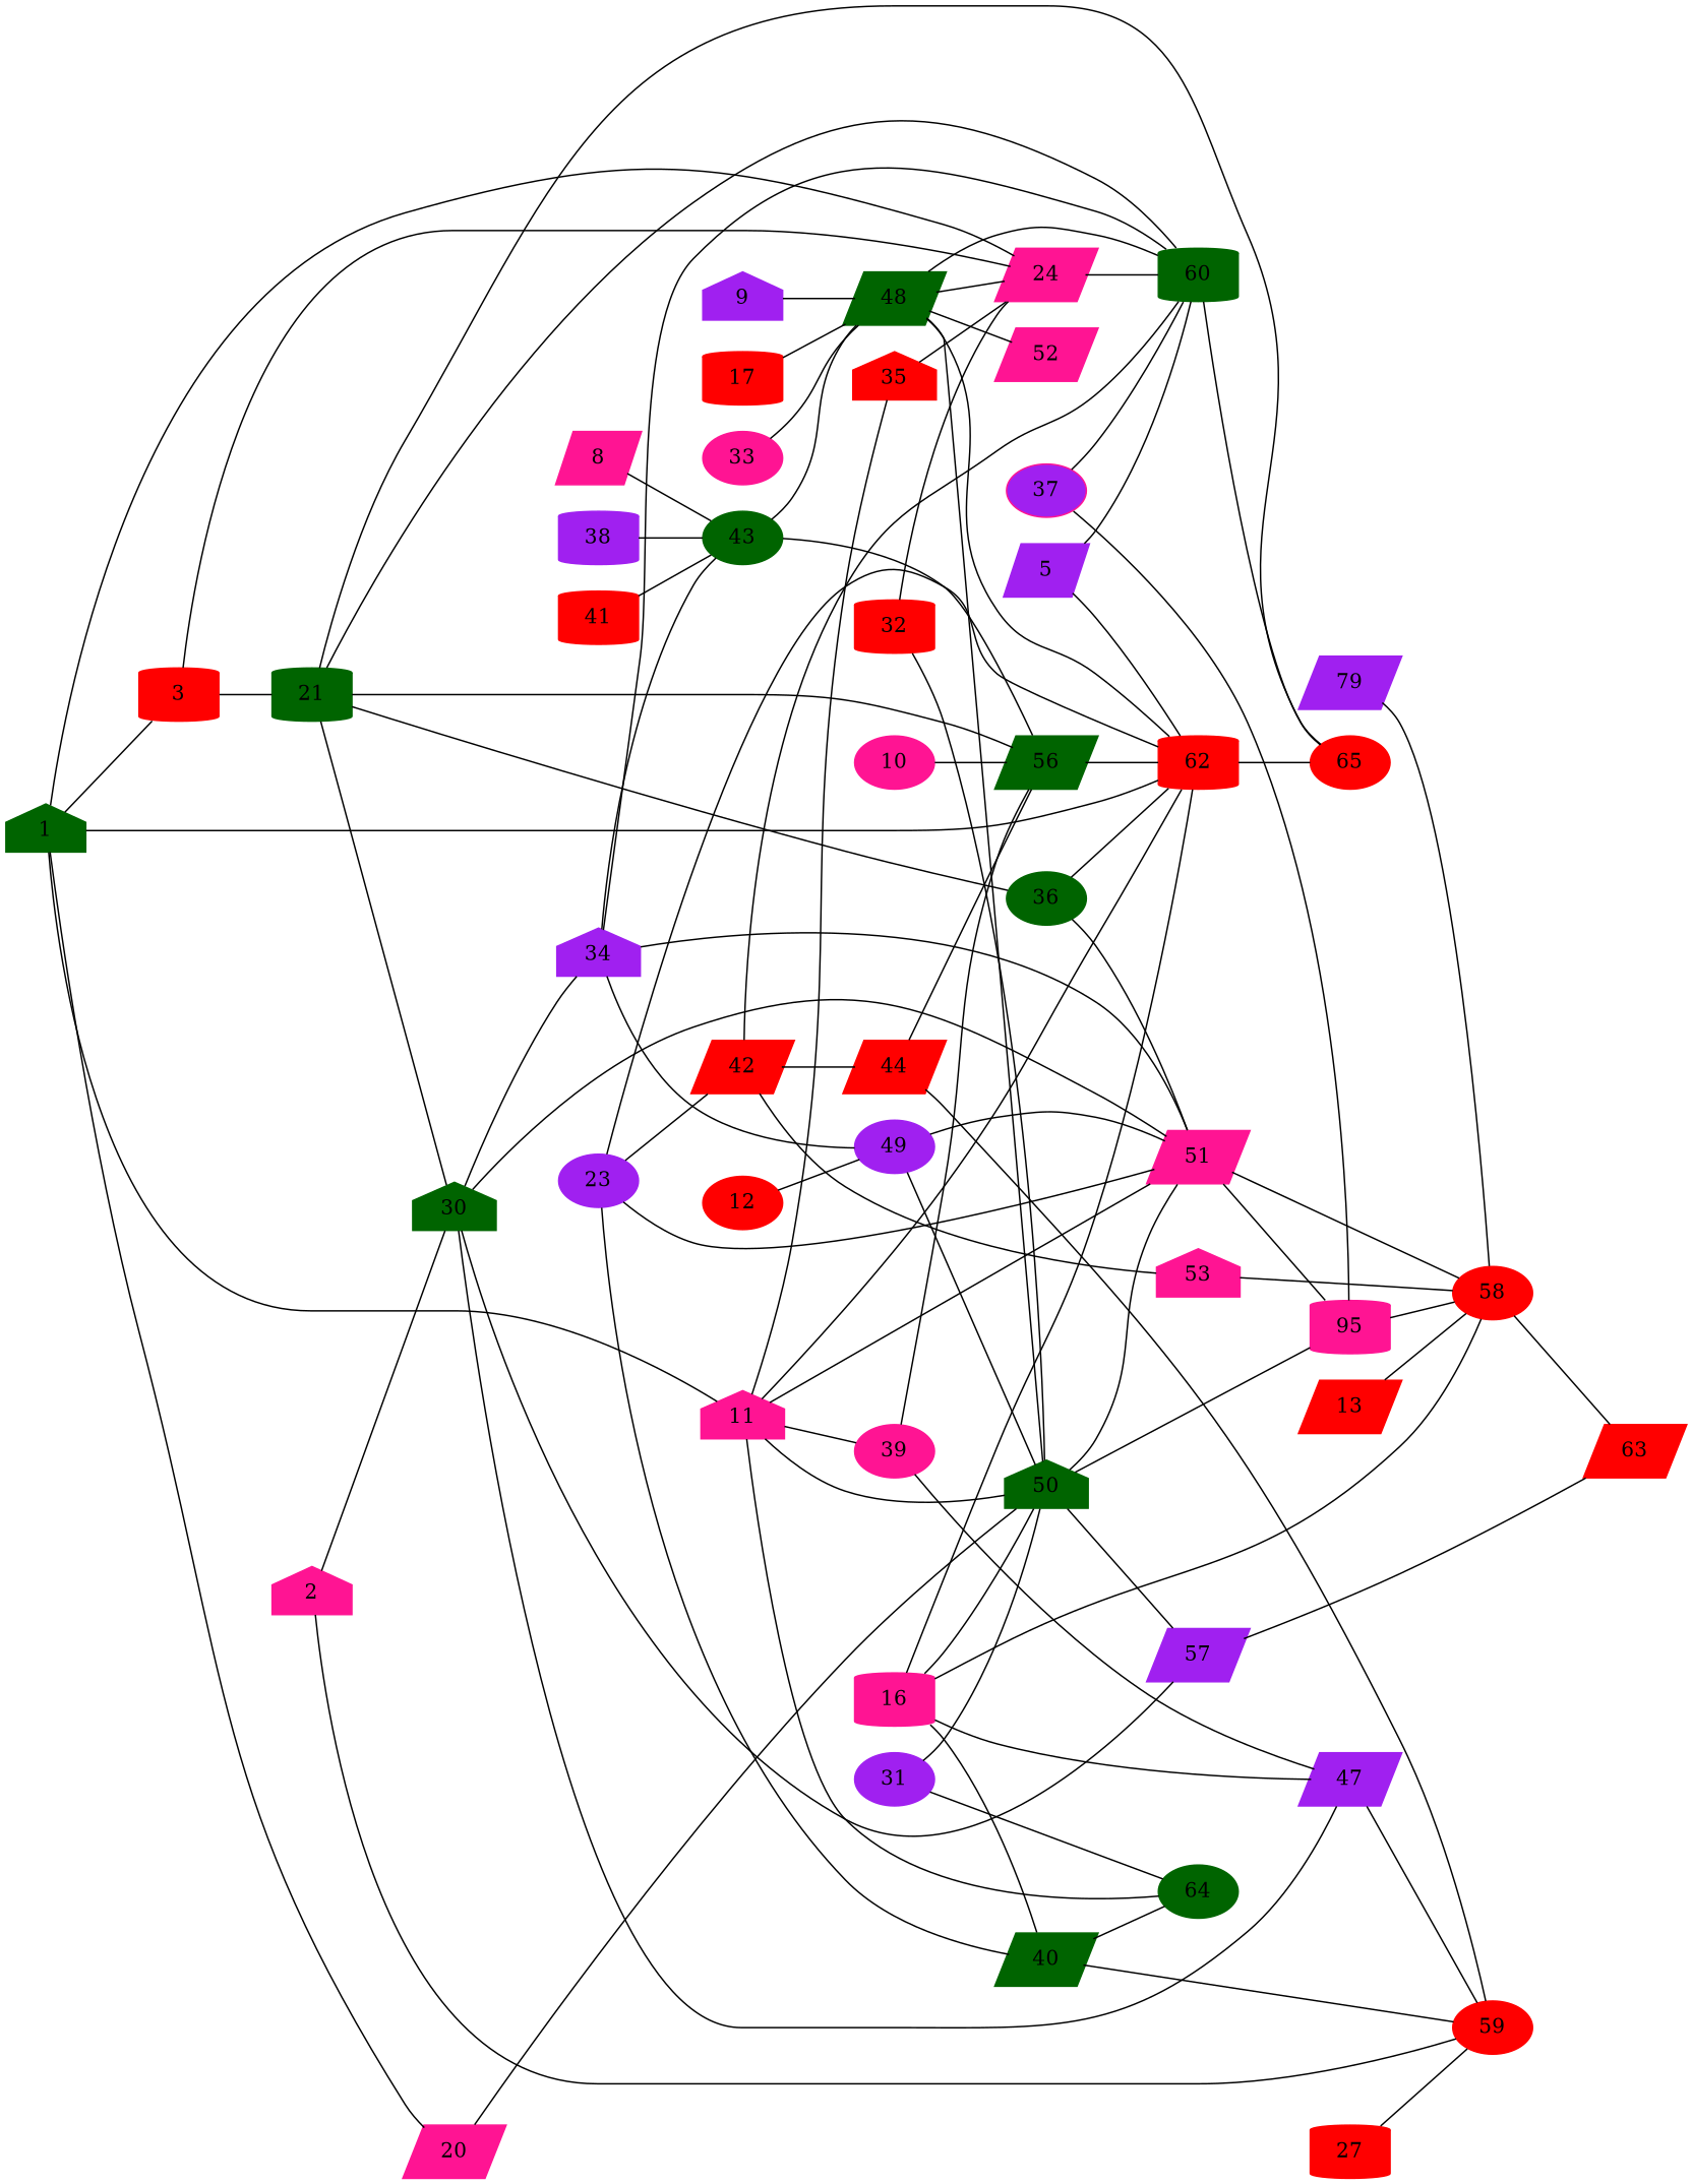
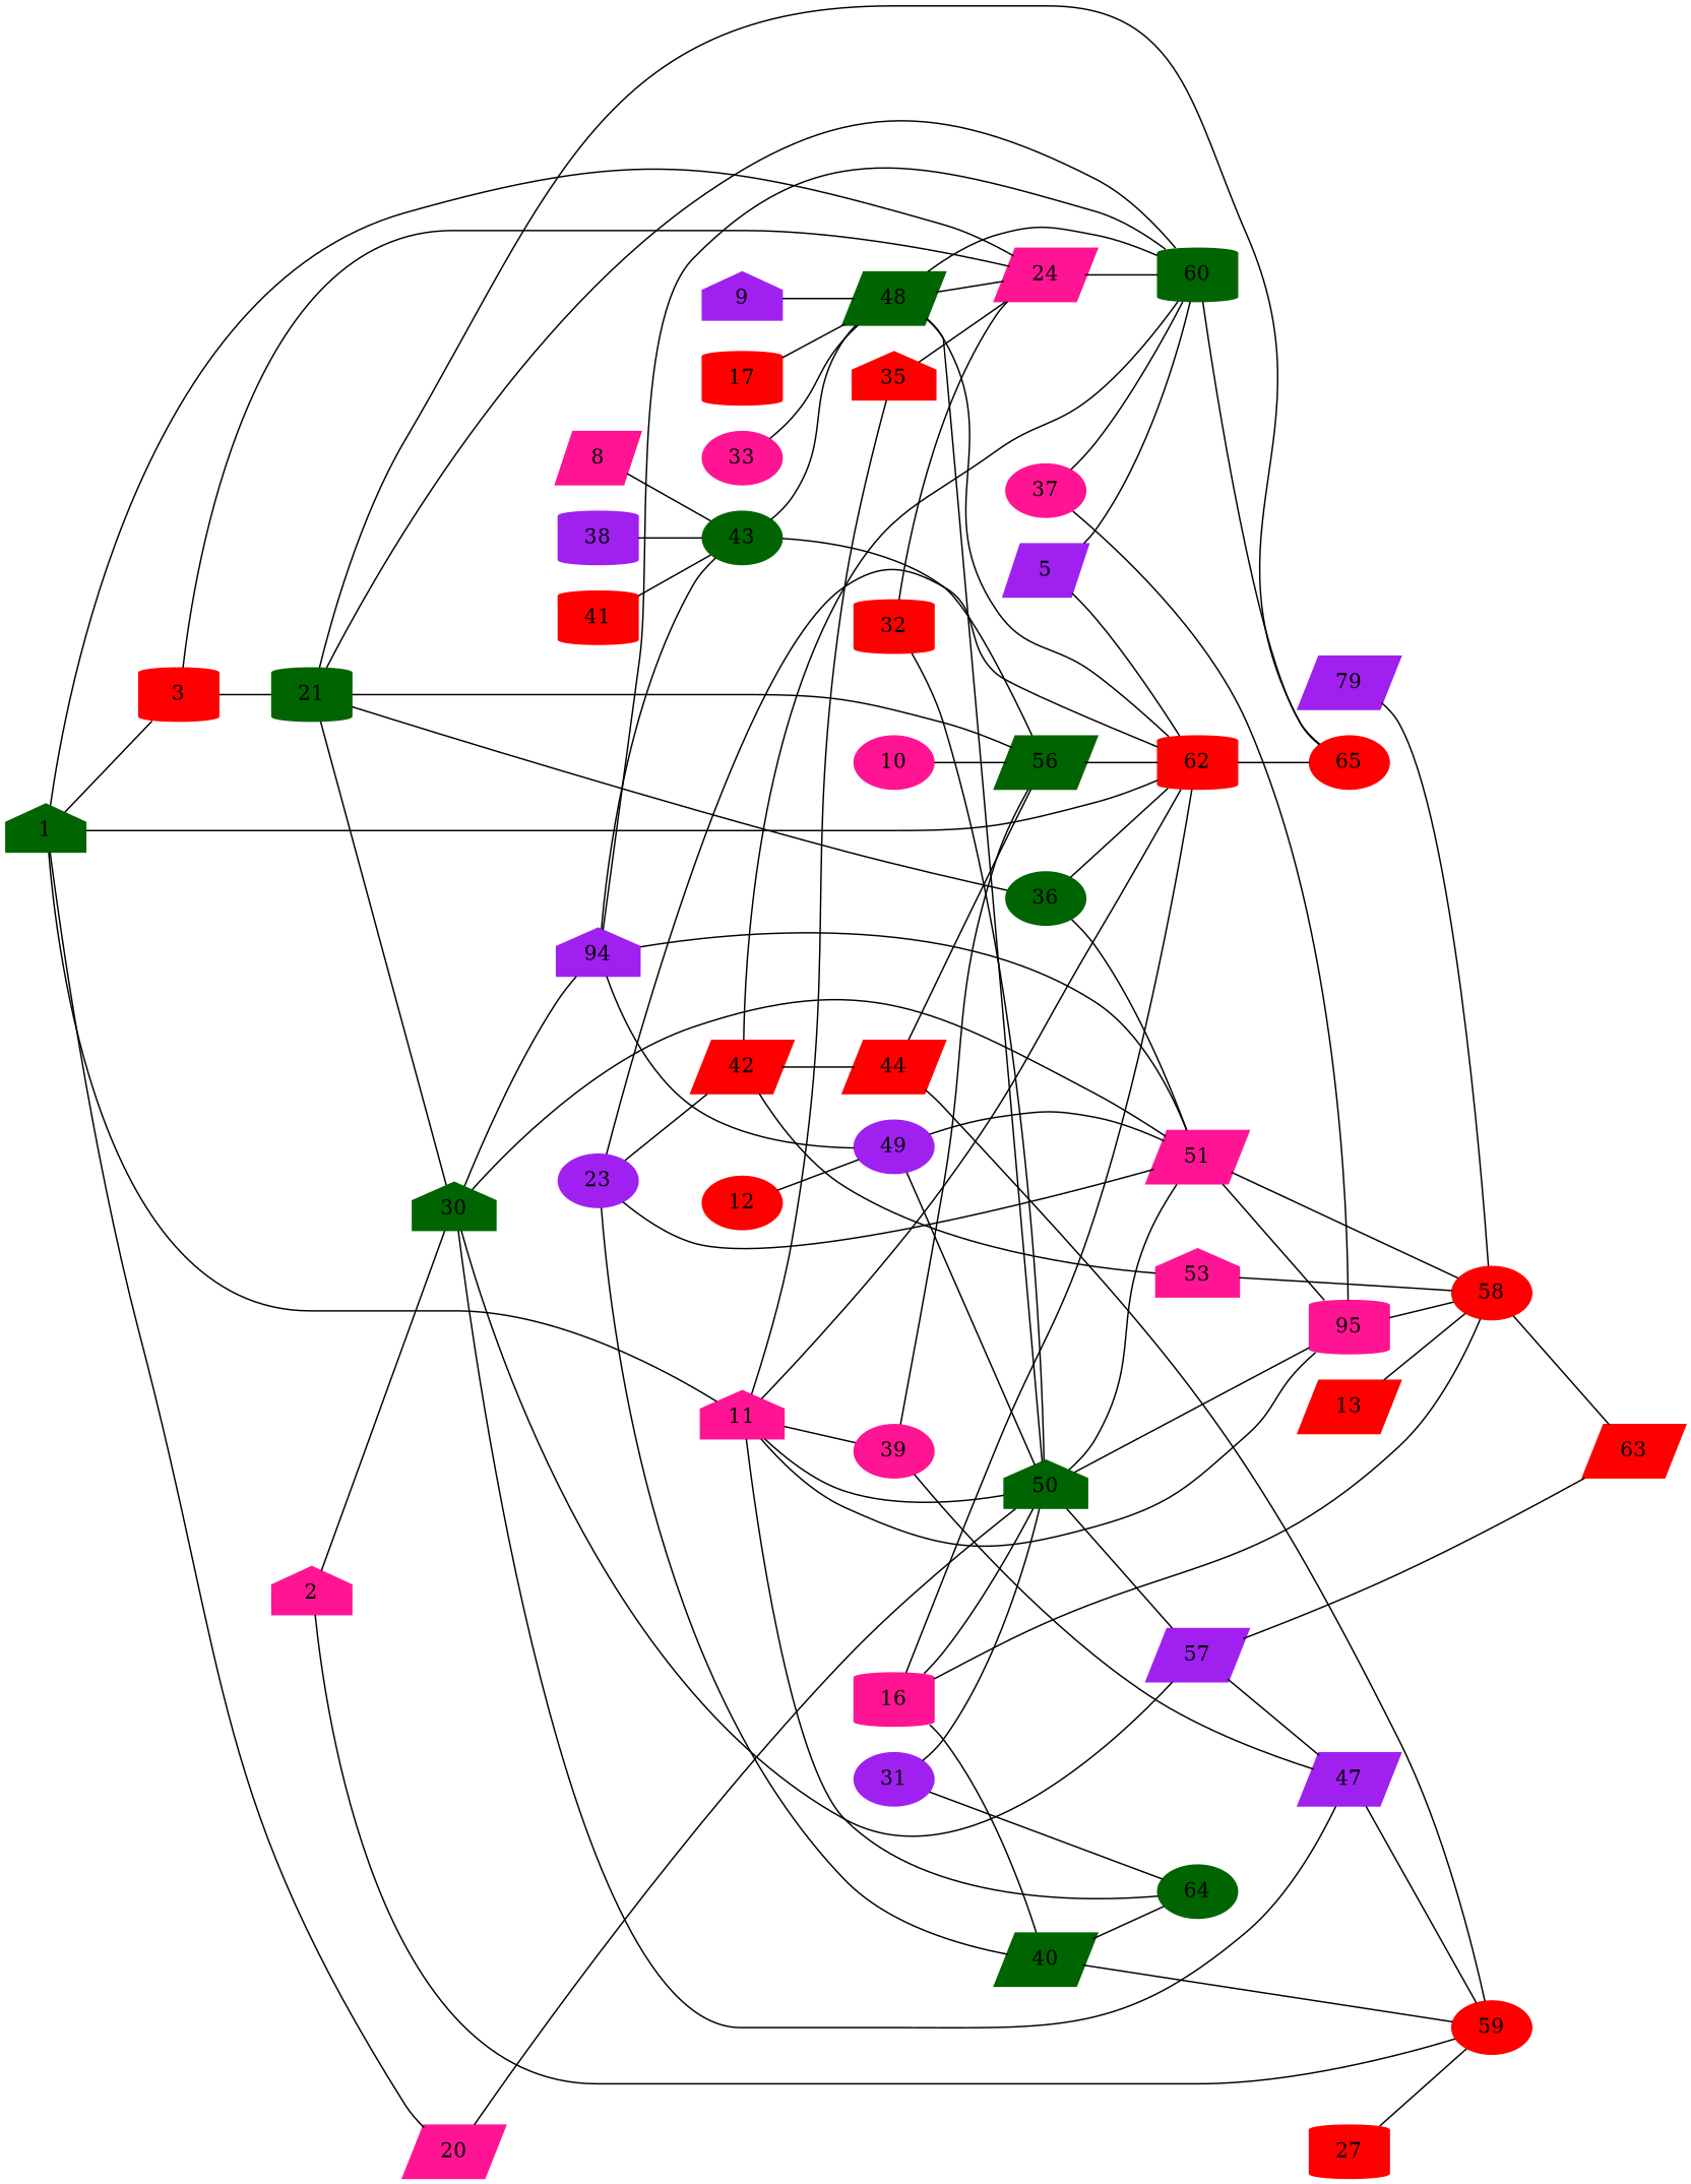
  graph {
    rankdir=LR
    node [color=red shape=parallelogram style=filled]
    edge [weight=1.0]
    1 [color=darkgreen shape=house]
    3 [shape=cylinder]
    11 [color=deeppink shape=house]
    20 [color=deeppink]
    n5 [color=deeppink label=24]
    62 [shape=cylinder]
    21 [color=darkgreen shape=cylinder]
    35 [shape=house]
    39 [color=deeppink shape=ellipse]
    50 [color=darkgreen shape=house]
    51 [color=deeppink]
    64 [color=darkgreen shape=ellipse]
    60 [color=darkgreen shape=cylinder]
    65 [shape=ellipse]
    2 [color=deeppink shape=house]
    30 [color=darkgreen shape=house]
    59 [shape=ellipse]
    47 [color=purple]
-   34 [color=purple shape=house]
+   34 [color=purple shape=house label=94]
    57 [color=purple]
    56 [color=darkgreen]
    36 [color=darkgreen shape=ellipse]
    5 [color=purple]
    8 [color=deeppink]
    43 [color=darkgreen shape=ellipse]
    48 [color=darkgreen]
    9 [color=purple shape=house]
-   52 [color=deeppink]
    10 [color=deeppink shape=ellipse]
    n30 [color=deeppink label=95 shape=cylinder]
    58 [shape=ellipse]
    12 [shape=ellipse]
    49 [color=purple shape=ellipse]
    13
    63
    16 [color=deeppink shape=cylinder]
    40 [color=darkgreen]
    17 [shape=cylinder]
    n39 [color=purple label=79]
    23 [color=purple shape=ellipse]
    42
    44
    53 [color=deeppink shape=house]
    27 [shape=cylinder]
    31 [color=purple shape=ellipse]
    32 [shape=cylinder]
    33 [color=deeppink shape=ellipse]
-   37 [color=deeppink shape=ellipse fillcolor=purple]
+   37 [color=deeppink shape=ellipse]
    38 [color=purple shape=cylinder]
    41 [shape=cylinder]
    1 -- 3
    1 -- 11
    1 -- 20
    1 -- n5
    1 -- 62
    3 -- n5
    3 -- 21
    11 -- 62
    11 -- 35
    11 -- 39
    11 -- 50
-   11 -- 51
+   11 -- n30
    11 -- 64
    20 -- 50
    n5 -- 60
    62 -- 65 [weight=2.0]
    21 -- 60
    21 -- 65
    21 -- 30
    21 -- 56
    21 -- 36
    35 -- n5
    39 -- 47
    39 -- 56
    50 -- 51
    50 -- 57 [weight=2.0]
    50 -- n30
    51 -- n30
    51 -- 58 [weight=2.0]
    60 -- 65
    2 -- 30
    2 -- 59
    30 -- 51
    30 -- 47
    30 -- 34
    30 -- 57
    47 -- 59
    34 -- 51
    34 -- 60
    34 -- 43
    34 -- 49
    57 -- 63
    56 -- 62
    36 -- 62
    36 -- 51
    5 -- 62
    5 -- 60
    8 -- 43
    43 -- 56
    43 -- 48
    48 -- n5
    48 -- 62
    48 -- 50
    48 -- 60 [weight=2.0]
-   48 -- 52
    9 -- 48
    10 -- 56
    n30 -- 58
    58 -- 63
    12 -- 49
    49 -- 50
    49 -- 51
    13 -- 58
    16 -- 62
    16 -- 50
-   16 -- 47
+   57 -- 47
    16 -- 58
    16 -- 40
    40 -- 64
    40 -- 59
    17 -- 48
    n39 -- 58
    23 -- 62
    23 -- 51
    23 -- 40
    23 -- 42
    42 -- 60
    42 -- 44
    42 -- 53
    44 -- 59
    44 -- 56
    53 -- 58
    27 -- 59
    31 -- 50
    31 -- 64
    32 -- n5
    32 -- 50
    33 -- 48
    37 -- 60
    37 -- n30
    38 -- 43
    41 -- 43
  }
